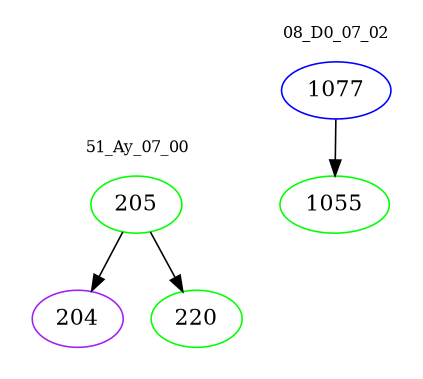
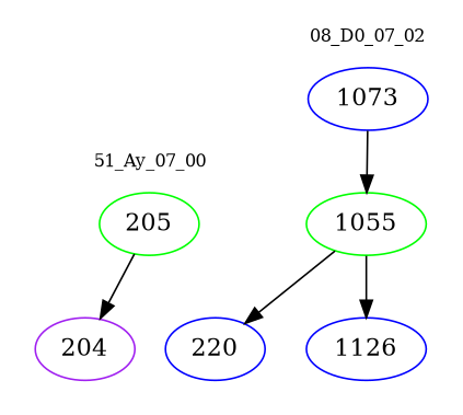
  digraph {
    node [color=blue]
    edge [color=black]
    n1 [color=green label=205]
-   n2 [color=green label=220]
+   n2 [label=220]
    n3 [color=purple label=204]
    n4 [color=green label=1055]
-   n5 [label=1077]
+   n5 [label=1073]
+   n6 [label=1126]
    subgraph cluster_1 {
      color=white
      fontsize=10
      label="51_Ay_07_00"
      n1
      n2
      n3
    }
    subgraph cluster_2 {
      color=white
      fontsize=10
      label="08_D0_07_02"
      n4
      n5
+     n6
    }
-   n1 -> n2
+   n4 -> n2
    n1 -> n3
+   n4 -> n6
    n5 -> n4
  }
